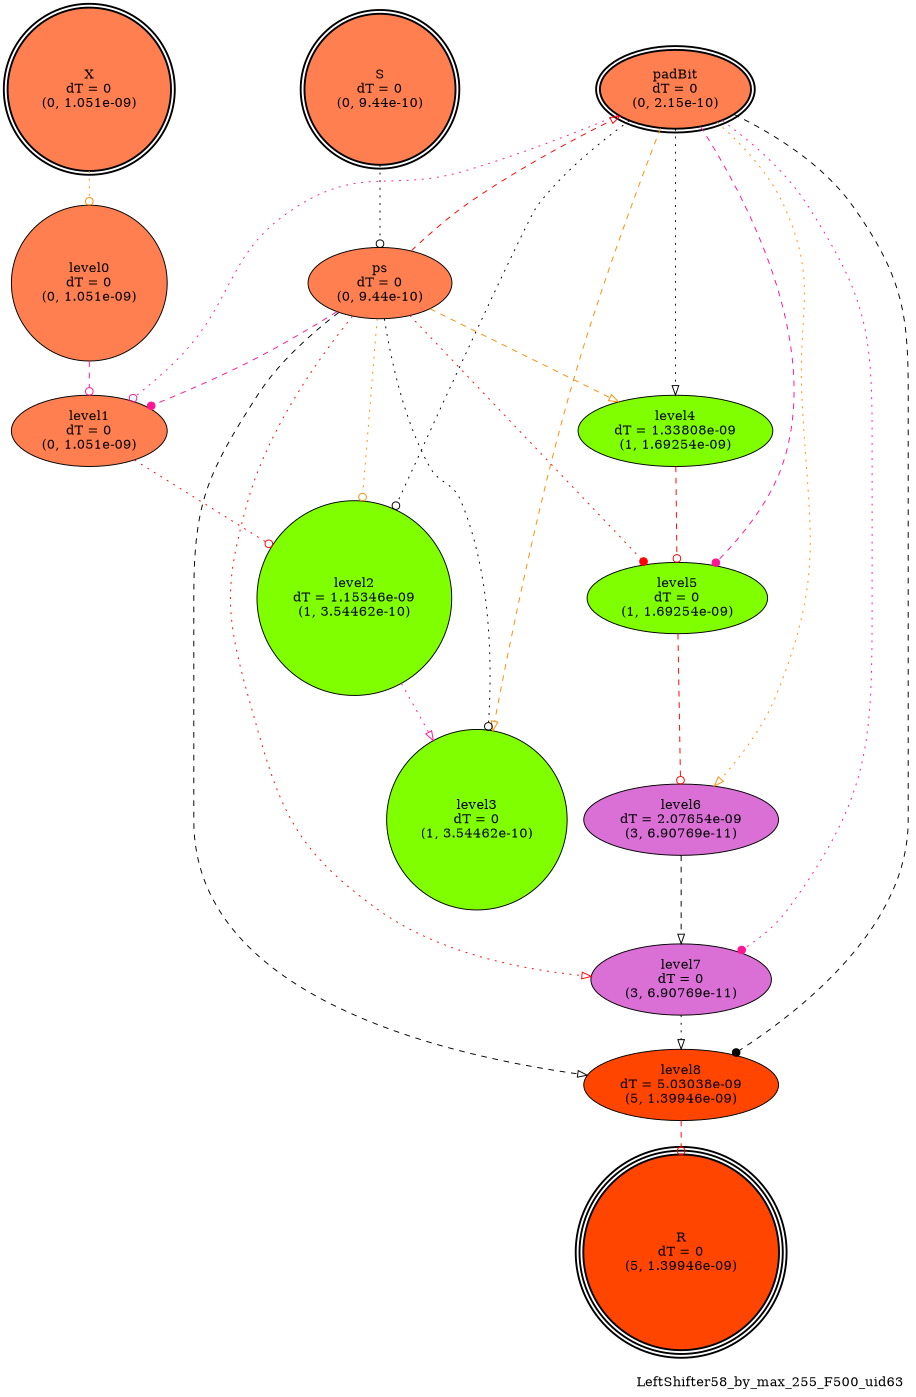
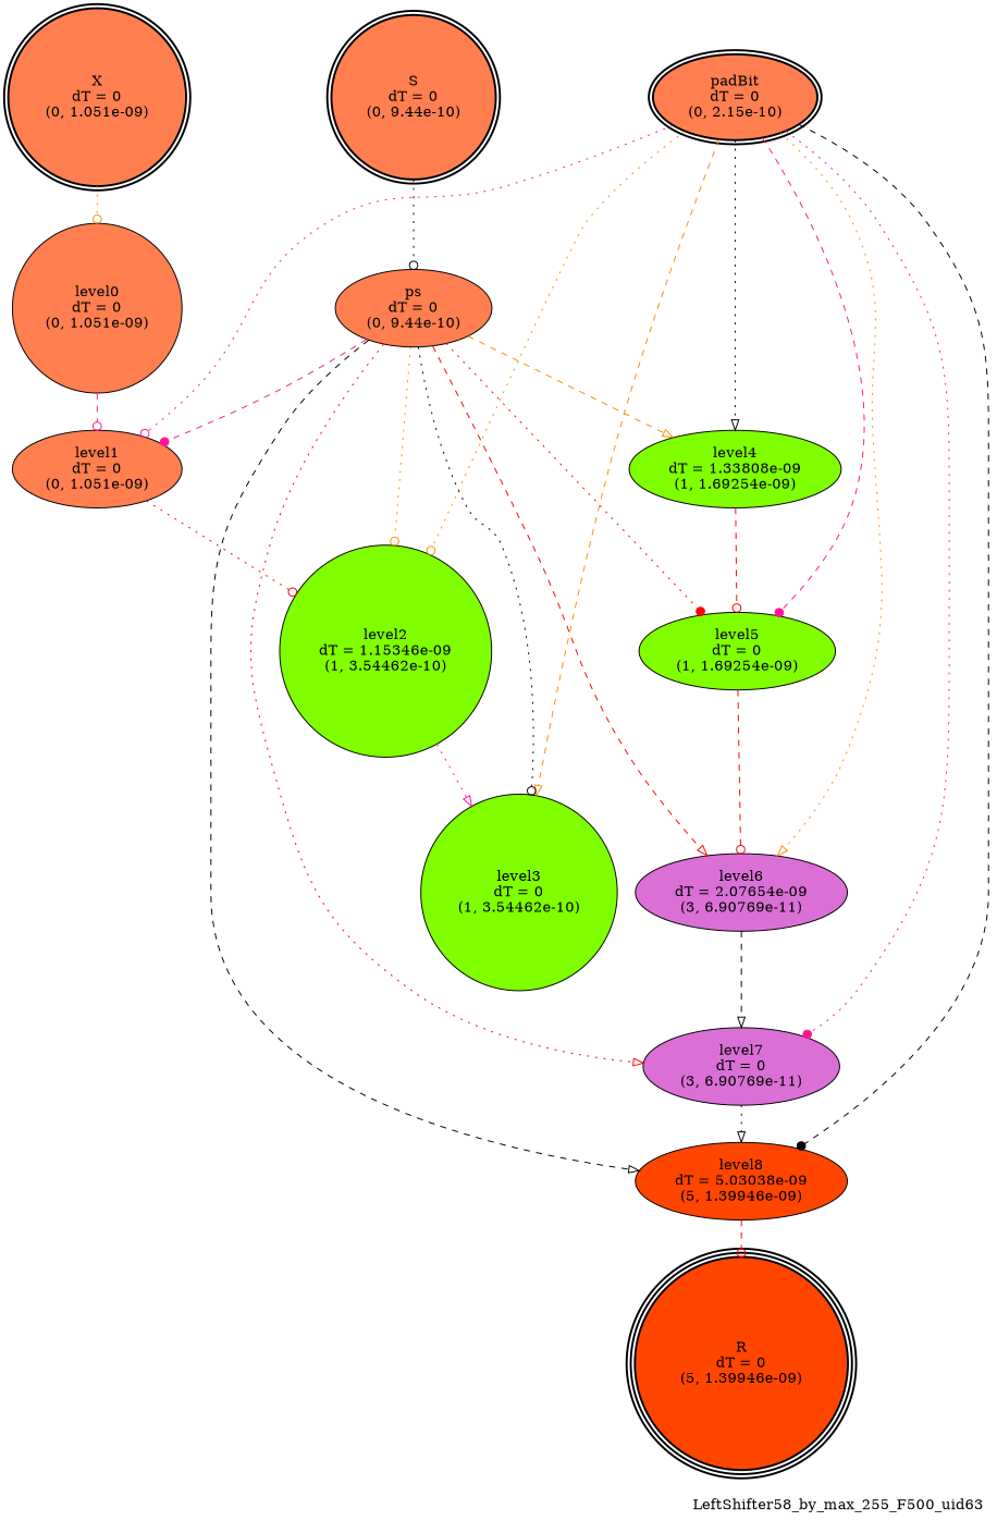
  digraph {
    label=LeftShifter58_by_max_255_F500_uid63
    labeljust=right
    labelloc=bottom
    nodesep=0.25
    ranksep=0.5
    node [color=black fillcolor=coral peripheries=1 shape=ellipse style=filled]
    edge [arrowhead=odot arrowsize=1.0 arrowtail=normal color=black dir=forward style=dotted]
    n1 [label="X\ndT = 0\n(0, 1.051e-09)" peripheries=2 shape=circle style="bold, filled"]
    n2 [label="S\ndT = 0\n(0, 9.44e-10)" peripheries=2 shape=circle style="bold, filled"]
    n3 [label="padBit\ndT = 0\n(0, 2.15e-10)" peripheries=2 style="bold, filled"]
    n4 [fillcolor=orangered label="R\ndT = 0\n(5, 1.39946e-09)" peripheries=3 shape=circle style="bold, filled"]
    n5 [label="level0\ndT = 0\n(0, 1.051e-09)" shape=circle]
    n6 [label="ps\ndT = 0\n(0, 9.44e-10)"]
    n7 [label="level1\ndT = 0\n(0, 1.051e-09)"]
    n8 [fillcolor=chartreuse label="level2\ndT = 1.15346e-09\n(1, 3.54462e-10)" shape=circle]
    n9 [fillcolor=chartreuse label="level3\ndT = 0\n(1, 3.54462e-10)" shape=circle]
    n10 [fillcolor=chartreuse label="level4\ndT = 1.33808e-09\n(1, 1.69254e-09)"]
    n11 [fillcolor=chartreuse label="level5\ndT = 0\n(1, 1.69254e-09)"]
    n12 [fillcolor=orchid label="level6\ndT = 2.07654e-09\n(3, 6.90769e-11)"]
    n13 [fillcolor=orchid label="level7\ndT = 0\n(3, 6.90769e-11)"]
    n14 [fillcolor=orangered label="level8\ndT = 5.03038e-09\n(5, 1.39946e-09)"]
    subgraph sub_1 {
      rank=same
      n1
      n2
      n3
    }
    subgraph sub_2 {
      rank=same
      n4
    }
    n1 -> n5 [color=darkorange]
    n2 -> n6
    n3 -> n7 [color=deeppink]
-   n3 -> n8
+   n3 -> n8 [color=darkorange]
    n3 -> n9 [arrowhead=onormal color=darkorange style=dashed]
    n3 -> n10 [arrowhead=onormal]
    n3 -> n11 [arrowhead=dot color=deeppink style=dashed]
    n3 -> n12 [arrowhead=onormal color=darkorange]
    n3 -> n13 [arrowhead=dot color=deeppink]
    n3 -> n14 [arrowhead=dot style=dashed]
    n5 -> n7 [color=deeppink style=dashed]
    n6 -> n7 [arrowhead=dot color=deeppink style=dashed]
    n6 -> n8 [color=darkorange]
    n6 -> n9
    n6 -> n10 [arrowhead=onormal color=darkorange style=dashed]
    n6 -> n11 [arrowhead=dot color=red]
-   n6 -> n3 [arrowhead=onormal color=red style=dashed]
+   n6 -> n12 [arrowhead=onormal color=red style=dashed]
    n6 -> n13 [arrowhead=onormal color=red]
    n6 -> n14 [arrowhead=onormal style=dashed]
    n7 -> n8 [color=red]
    n8 -> n9 [arrowhead=onormal color=deeppink]
    n10 -> n11 [color=red style=dashed]
    n11 -> n12 [color=red style=dashed]
    n12 -> n13 [arrowhead=onormal style=dashed]
    n13 -> n14 [arrowhead=onormal]
    n14 -> n4 [color=red style=dashed]
  }
